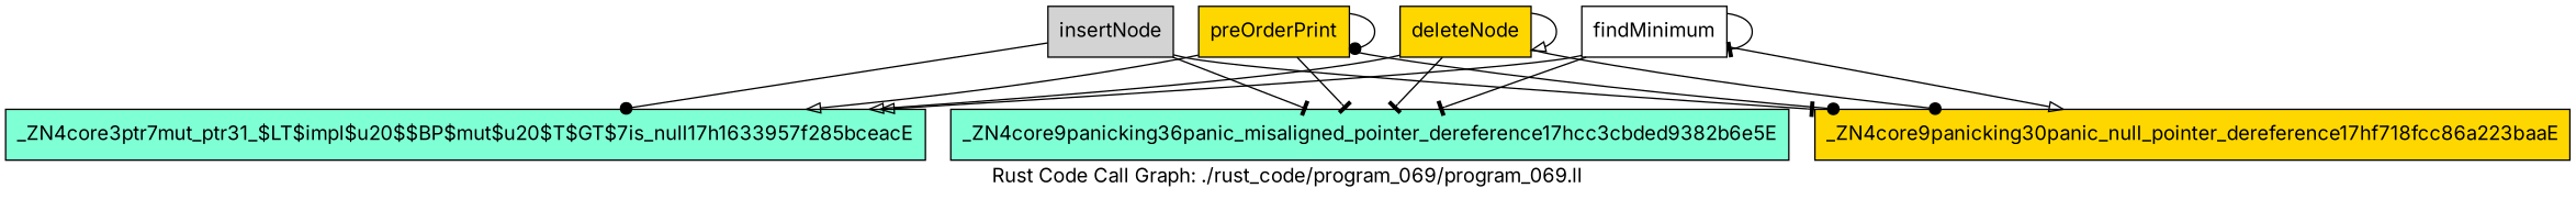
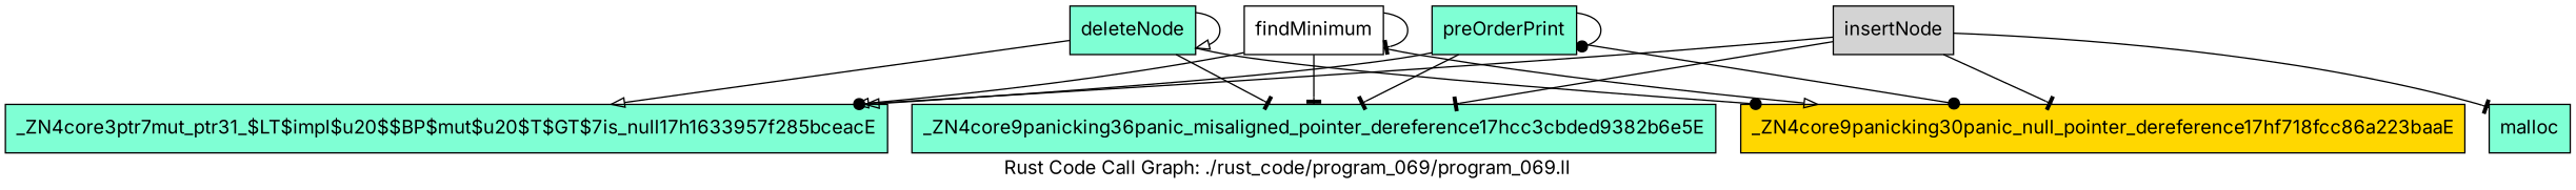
  digraph {
    fontname=Inter
    label="Rust Code Call Graph: ./rust_code/program_069/program_069.ll"
    node [fillcolor=aquamarine fontname=Inter shape=record style=filled]
    edge [arrowhead=tee fontname=Inter]
    n1 [label="{_ZN4core3ptr7mut_ptr31_$LT$impl$u20$$BP$mut$u20$T$GT$7is_null17h1633957f285bceacE}"]
-   n2 [fillcolor=gold label="{deleteNode}"]
+   n2 [label="{deleteNode}"]
    n3 [label="{_ZN4core9panicking36panic_misaligned_pointer_dereference17hcc3cbded9382b6e5E}"]
    n4 [fillcolor=gold label="{_ZN4core9panicking30panic_null_pointer_dereference17hf718fcc86a223baaE}"]
    n5 [fillcolor=white label="{findMinimum}"]
    n6 [fillcolor=lightgrey label="{insertNode}"]
-   n8 [fillcolor=gold label="{preOrderPrint}"]
+   n7 [label="{malloc}"]
+   n8 [label="{preOrderPrint}"]
    n2 -> n1 [arrowhead=onormal]
    n2 -> n2 [arrowhead=onormal]
    n2 -> n3
    n2 -> n4 [arrowhead=dot]
    n5 -> n1 [arrowhead=onormal]
    n5 -> n3
    n5 -> n4 [arrowhead=onormal]
    n5 -> n5
    n6 -> n1 [arrowhead=dot]
    n6 -> n3
    n6 -> n4
+   n6 -> n7
    n8 -> n1 [arrowhead=onormal]
    n8 -> n3
    n8 -> n4 [arrowhead=dot]
    n8 -> n8 [arrowhead=dot]
  }
